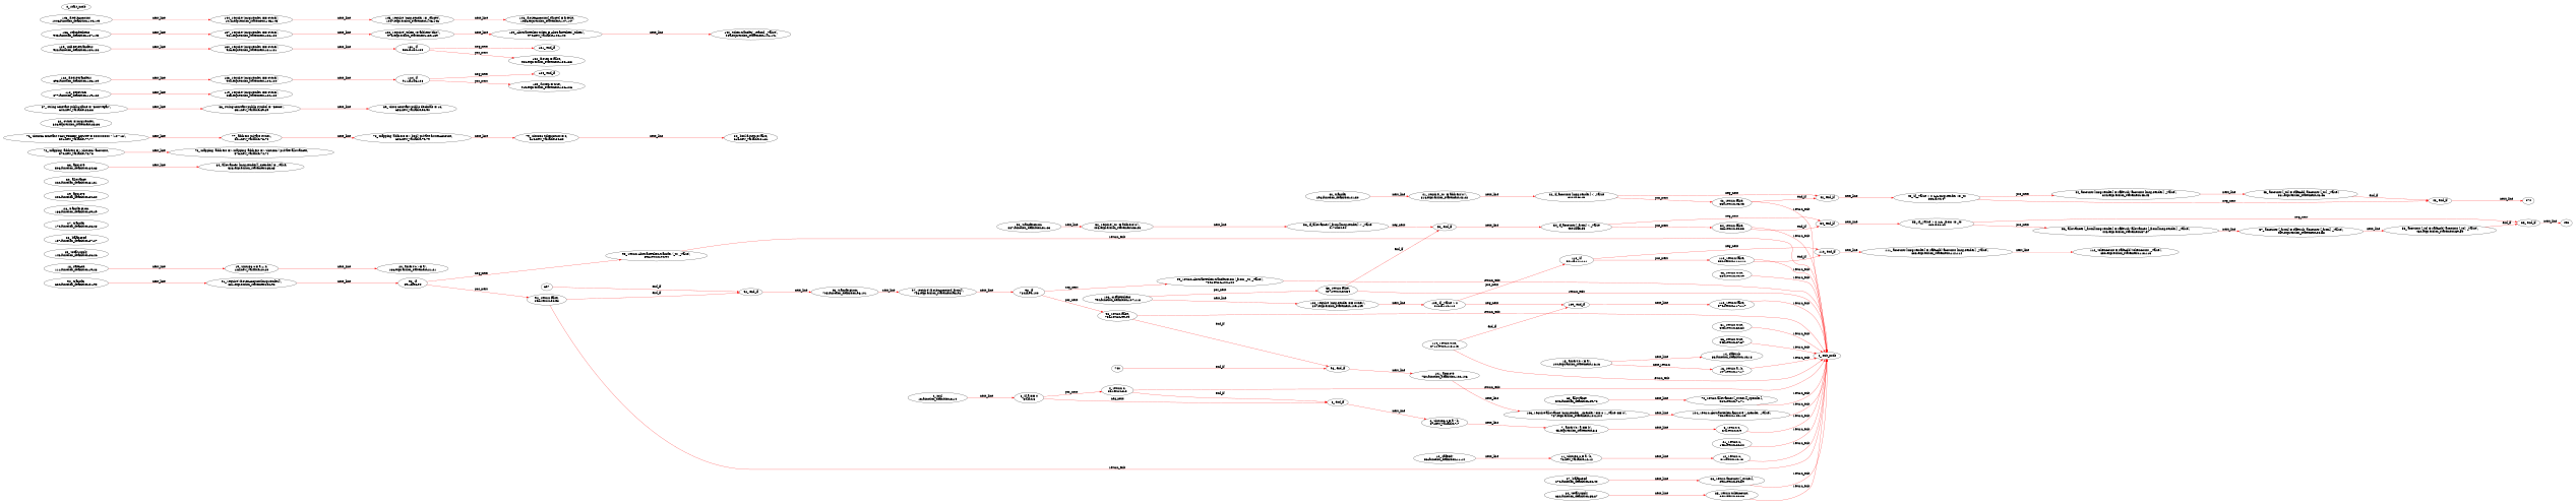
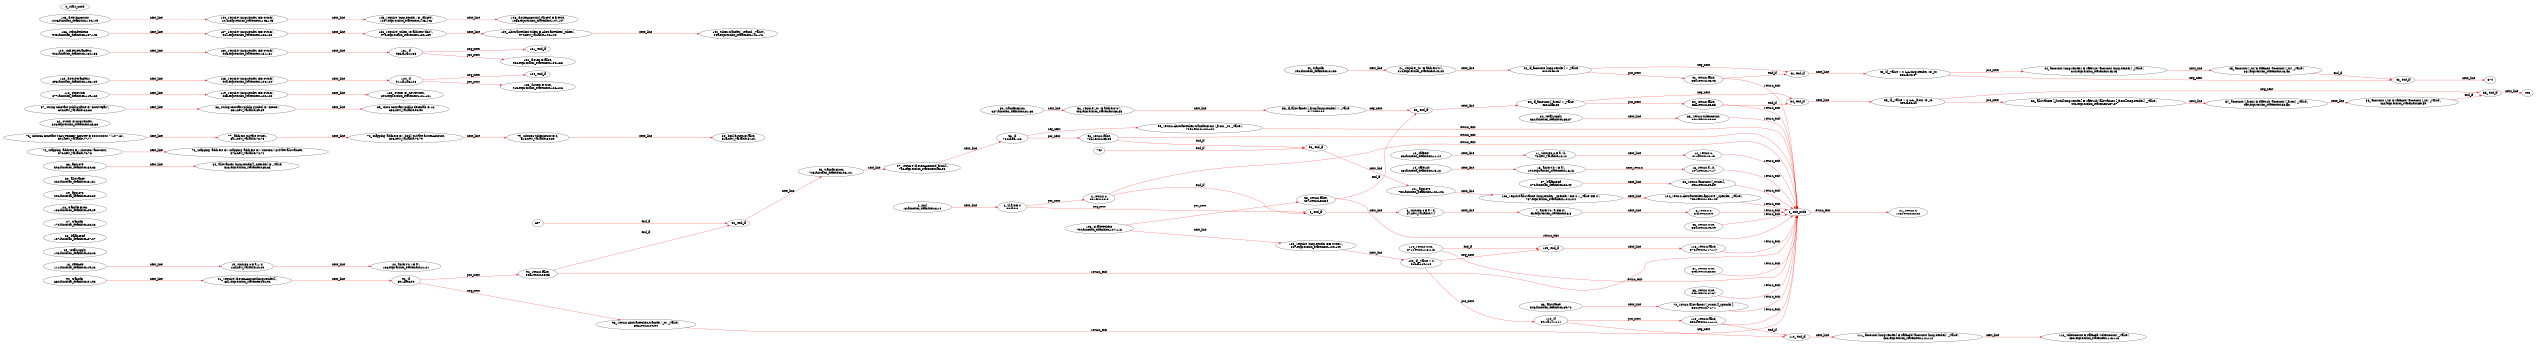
  digraph {
    rankdir=LR
    node [type_label=expression_statement]
    edge [color=red controlflow_type=next_line edge_type=CFG_edge]
    n1 [label="2_ mul\n13-function_definition-3-10" type_label=function_definition]
    n2 [label="3_ if_a == 0\n30-if-4-6" type_label=if]
    n3 [label="3_ end_if" type_label=end_if]
    n4 [label="4_ return 0;\n35-return-5-5" type_label=return]
    n5 [label="6_ uint256 c = a * b;\n37-new_variable-7-7" type_label=new_variable]
    n6 [label="0_ exit_node" type_label=exit]
    n7 [label="7_ assert(c / a == b);\n45-expression_statement-8-8"]
    n8 [label="8_ return c;\n54-return-9-9" type_label=return]
    n9 [label="10_ safeDiv\n56-function_definition-11-14" type_label=function_definition]
    n10 [label="11_ uint256 c = a / b;\n73-new_variable-12-12" type_label=new_variable]
    n11 [label="12_ return c;\n81-return-13-13" type_label=return]
    n12 [label="14_ safeSub\n83-function_definition-15-18" type_label=function_definition]
    n13 [label="15_ assert(b <= a);\n100-expression_statement-16-16"]
    n14 [label="16_ return a - b;\n107-return-17-17" type_label=return]
    n15 [label="18_ safeAdd\n111-function_definition-19-23" type_label=function_definition]
    n16 [label="19_ uint256 c = a + b;\n128-new_variable-20-20" type_label=new_variable]
    n17 [label="20_ assert(c >= a);\n136-expression_statement-21-21"]
    n18 [label="21_ return c;\n143-return-22-22" type_label=return]
    n19 [label="25_ totalSupply\n148-function_definition-26-26" type_label=function_definition]
    n20 [label="26_ balanceOf\n157-function_definition-27-27" type_label=function_definition]
    n21 [label="27_ transfer\n170-function_definition-28-28" type_label=function_definition]
    n22 [label="28_ transferFrom\n186-function_definition-29-29" type_label=function_definition]
    n23 [label="29_ approve\n206-function_definition-30-30" type_label=function_definition]
    n24 [label="30_ allowance\n222-function_definition-31-31" type_label=function_definition]
    n25 [label="37_ balanceOf\n278-function_definition-38-40" type_label=function_definition]
    n26 [label="38_ return accounts [_owner];\n292-return-39-39" type_label=return]
    n27 [label="40_ transfer\n296-function_definition-41-50" type_label=function_definition]
    n28 [label="41_ require(_to != address(0));\n313-expression_statement-42-42"]
    n29 [label="42_ if_accounts [msg.sender] < _value\n322-if-43-43" type_label=if]
    n30 [label="42_ end_if" type_label=end_if]
    n31 [label="42_ return false;\n330-return-43-43" type_label=return]
    n32 [label="43_ if__value > 0 && msg.sender != _to\n333-if-44-47" type_label=if]
    n33 [label="43_ end_if" type_label=end_if]
    n34 [label="44_ accounts [msg.sender] = safeSub (accounts [msg.sender], _value);\n344-expression_statement-45-45"]
    374 [type_label=""]
    n36 [label="45_ accounts [_to] = safeAdd (accounts [_to], _value);\n361-expression_statement-46-46"]
    n37 [label="48_ return true;\n384-return-49-49" type_label=return]
    n38 [label="50_ transferFrom\n387-function_definition-51-63" type_label=function_definition]
    n39 [label="52_ require(_to != address(0));\n408-expression_statement-53-53"]
    n40 [label="53_ if_allowances [_from][msg.sender] < _value\n417-if-54-54" type_label=if]
    n41 [label="53_ end_if" type_label=end_if]
    n42 [label="54_ if_accounts [_from] < _value\n430-if-55-55" type_label=if]
    n43 [label="53_ return false;\n427-return-54-54" type_label=return]
    n44 [label="54_ end_if" type_label=end_if]
    n45 [label="54_ return false;\n436-return-55-55" type_label=return]
    n46 [label="55_ if__value > 0 && _from != _to\n439-if-56-60" type_label=if]
    n47 [label="55_ end_if" type_label=end_if]
    n48 [label="56_ allowances [_from][msg.sender] = safeSub (allowances [_from][msg.sender], _value);\n448-expression_statement-57-57"]
    495 [type_label=""]
    n50 [label="57_ accounts [_from] = safeSub (accounts [_from], _value);\n469-expression_statement-58-58"]
    n51 [label="58_ accounts [_to] = safeAdd (accounts [_to], _value);\n482-expression_statement-59-59"]
    n52 [label="61_ return true;\n503-return-62-62" type_label=return]
    n53 [label="63_ approve\n506-function_definition-64-68" type_label=function_definition]
    n54 [label="64_ allowances [msg.sender][_spender] = _value;\n523-expression_statement-65-65"]
    n55 [label="66_ return true;\n543-return-67-67" type_label=return]
    n56 [label="68_ allowance\n546-function_definition-69-72" type_label=function_definition]
    n57 [label="70_ return allowances [_owner][_spender];\n564-return-71-71" type_label=return]
    n58 [label="72_ mapping (address => uint256) accounts;\n570-new_variable-73-73" type_label=new_variable]
    n59 [label="73_ mapping (address => mapping (address => uint256)) private allowances;\n576-new_variable-74-74" type_label=new_variable]
    n60 [label="76_ uint256 constant MAX_TOKEN_COUNT = 300000000 * (10**18);\n591-new_variable-77-77" type_label=new_variable]
    n61 [label="77_ address private owner;\n601-new_variable-78-78" type_label=new_variable]
    n62 [label="78_ mapping (address => bool) private frozenAccount;\n606-new_variable-79-79" type_label=new_variable]
    n63 [label="79_ uint256 tokenCount = 0;\n613-new_variable-80-80" type_label=new_variable]
    n64 [label="80_ bool frozen = false;\n618-new_variable-81-81" type_label=new_variable]
    n65 [label="82_ owner = msg.sender;\n626-expression_statement-83-83"]
    n66 [label="84_ totalSupply\n632-function_definition-85-87" type_label=function_definition]
    n67 [label="85_ return tokenCount;\n642-return-86-86" type_label=return]
    n68 [label="87_ string constant public name = \"Bossvegas\";\n644-new_variable-88-88" type_label=new_variable]
    n69 [label="88_ string constant public symbol = \"BOCO\";\n651-new_variable-89-89" type_label=new_variable]
    n70 [label="89_ uint8 constant public decimals = 18;\n658-new_variable-90-90" type_label=new_variable]
    n71 [label="90_ transfer\n664-function_definition-91-95" type_label=function_definition]
    n72 [label="91_ require(!frozenAccount[msg.sender]);\n681-expression_statement-92-92"]
    n73 [label="92_ if\n691-if-93-94" type_label=if]
    n74 [label="92_ return false;\n693-return-93-93" type_label=return]
    n75 [label="93_ return AbstractToken.transfer (_to, _value);\n696-return-94-94" type_label=return]
    n76 [label="92_ end_if" type_label=end_if]
    n77 [label="95_ transferFrom\n705-function_definition-96-101" type_label=function_definition]
    n78 [label="97_ require(!frozenAccount[_from]);\n726-expression_statement-98-98"]
    n79 [label="98_ if\n734-if-99-100" type_label=if]
    n80 [label="98_ return false;\n736-return-99-99" type_label=return]
    n81 [label="99_ return AbstractToken.transferFrom (_from, _to, _value);\n739-return-100-100" type_label=return]
    n82 [label="98_ end_if" type_label=end_if]
    n83 [label="101_ approve\n750-function_definition-102-106" type_label=function_definition]
    n84 [label="103_ require(allowance (msg.sender, _spender) == 0 || _value == 0);\n767-expression_statement-104-104"]
    n85 [label="104_ return AbstractToken.approve (_spender, _value);\n785-return-105-105" type_label=return]
    n86 [label="106_ createTokens\n794-function_definition-107-118" type_label=function_definition]
    n87 [label="108_ require (msg.sender == owner);\n807-expression_statement-109-109"]
    n88 [label="109_ if__value > 0\n816-if-110-116" type_label=if]
    n89 [label="109_ end_if" type_label=end_if]
    n90 [label="110_ if\n821-if-111-111" type_label=if]
    n91 [label="116_ return false;\n874-return-117-117" type_label=return]
    n92 [label="110_ end_if" type_label=end_if]
    n93 [label="110_ return false;\n830-return-111-111" type_label=return]
    n94 [label="111_ accounts [msg.sender] = safeAdd (accounts [msg.sender], _value);\n833-expression_statement-112-112"]
    n95 [label="112_ tokenCount = safeAdd (tokenCount, _value);\n850-expression_statement-113-113"]
    n96 [label="114_ return true;\n871-return-115-115" type_label=return]
    n97 [label="118_ setOwner\n877-function_definition-119-122" type_label=function_definition]
    n98 [label="119_ require (msg.sender == owner);\n885-expression_statement-120-120"]
+   n99 [label="120_ owner = _newOwner;\n894-expression_statement-121-121"]
    n100 [label="122_ freezeTransfers\n898-function_definition-123-129" type_label=function_definition]
    n101 [label="123_ require (msg.sender == owner);\n902-expression_statement-124-124"]
    n102 [label="124_ if\n911-if-125-128" type_label=if]
    n103 [label="124_ end_if" type_label=end_if]
    n104 [label="125_ frozen = true;\n915-expression_statement-126-126"]
    n105 [label="129_ unfreezeTransfers\n922-function_definition-130-136" type_label=function_definition]
    n106 [label="130_ require (msg.sender == owner);\n926-expression_statement-131-131"]
    n107 [label="131_ if\n935-if-132-135" type_label=if]
    n108 [label="131_ end_if" type_label=end_if]
    n109 [label="132_ frozen = false;\n938-expression_statement-133-133"]
    n110 [label="136_ refundTokens\n945-function_definition-137-143" type_label=function_definition]
    n111 [label="137_ require (msg.sender == owner);\n961-expression_statement-138-138"]
    n112 [label="138_ require(_token != address(this));\n970-expression_statement-139-139"]
    n113 [label="139_ AbstractToken token = AbstractToken(_token);\n979-new_variable-140-140" type_label=new_variable]
    n114 [label="140_ token.transfer(_refund, _value);\n989-expression_statement-141-141"]
    n115 [label="143_ freezeAccount\n1006-function_definition-144-149" type_label=function_definition]
    n116 [label="144_ require (msg.sender == owner);\n1018-expression_statement-145-145"]
    n117 [label="145_ require (msg.sender != _target);\n1027-expression_statement-146-146"]
    n118 [label="146_ frozenAccount[_target] = freeze;\n1036-expression_statement-147-147"]
    n119 [label="0_ start_node" type_label=start]
    697 [type_label=""]
    740 [type_label=""]
    n1 -> n2 [label=next_line]
    n2 -> n3 [controlflow_type=neg_next label=neg_next]
    n2 -> n4 [controlflow_type=pos_next label=pos_next]
    n3 -> n5 [label=next_line]
    n4 -> n3 [controlflow_type=end_if label=end_if]
    n4 -> n6 [controlflow_type=return_exit label=return_exit]
    n5 -> n7 [label=next_line]
    n7 -> n8 [label=next_line]
    n8 -> n6 [controlflow_type=return_exit label=return_exit]
    n9 -> n10 [label=next_line]
    n10 -> n11 [label=next_line]
    n11 -> n6 [controlflow_type=return_exit label=return_exit]
-   n13 -> n12 [label=next_line]
+   n12 -> n13 [label=next_line]
    n13 -> n14 [label=next_return]
    n14 -> n6 [controlflow_type=return_exit label=return_exit]
    n15 -> n16 [label=next_line]
    n16 -> n17 [label=next_line]
-   n18 -> n6 [controlflow_type=return_exit label=return_exit]
+   n6 -> n18 [controlflow_type=return_exit label=return_exit]
    n25 -> n26 [label=next_line]
    n26 -> n6 [controlflow_type=return_exit label=return_exit]
    n27 -> n28 [label=next_line]
    n28 -> n29 [label=next_line]
    n29 -> n30 [controlflow_type=neg_next label=neg_next]
    n29 -> n31 [controlflow_type=pos_next label=pos_next]
    n30 -> n32 [label=next_line]
    n31 -> n6 [controlflow_type=return_exit label=return_exit]
    n31 -> n30 [controlflow_type=end_if label=end_if]
    n32 -> n33 [controlflow_type=neg_next label=neg_next]
    n32 -> n34 [controlflow_type=pos_next label=pos_next]
    n33 -> 374 [label=next_line]
    n34 -> n36 [label=next_line]
    n36 -> n33 [controlflow_type=end_if label=end_if]
    n37 -> n6 [controlflow_type=return_exit label=return_exit]
    n38 -> n39 [label=next_line]
    n39 -> n40 [label=next_line]
    n40 -> n41 [controlflow_type=neg_next label=neg_next]
    n41 -> n42 [label=next_line]
    n42 -> n44 [controlflow_type=neg_next label=neg_next]
    n42 -> n45 [controlflow_type=pos_next label=pos_next]
    n43 -> n6 [controlflow_type=return_exit label=return_exit]
    n43 -> n41 [controlflow_type=end_if label=end_if]
    n44 -> n46 [label=next_line]
    n45 -> n6 [controlflow_type=return_exit label=return_exit]
    n45 -> n44 [controlflow_type=end_if label=end_if]
    n46 -> n47 [controlflow_type=neg_next label=neg_next]
    n46 -> n48 [controlflow_type=pos_next label=pos_next]
    n47 -> 495 [label=next_line]
    n48 -> n50 [label=next_line]
    n50 -> n51 [label=next_line]
    n51 -> n47 [controlflow_type=end_if label=end_if]
    n52 -> n6 [controlflow_type=return_exit label=return_exit]
    n53 -> n54 [label=next_line]
    n55 -> n6 [controlflow_type=return_exit label=return_exit]
    n56 -> n57 [label=next_line]
    n57 -> n6 [controlflow_type=return_exit label=return_exit]
    n58 -> n59 [label=next_line]
    n60 -> n61 [label=next_line]
    n61 -> n62 [label=next_line]
    n62 -> n63 [label=next_line]
    n63 -> n64 [label=next_line]
    n66 -> n67 [label=next_line]
    n67 -> n6 [controlflow_type=return_exit label=return_exit]
    n68 -> n69 [label=next_line]
    n69 -> n70 [label=next_line]
    n71 -> n72 [label=next_line]
    n72 -> n73 [label=next_line]
    n73 -> n74 [controlflow_type=pos_next label=pos_next]
    n73 -> n75 [controlflow_type=neg_next label=neg_next]
    n74 -> n6 [controlflow_type=return_exit label=return_exit]
    n74 -> n76 [controlflow_type=end_if label=end_if]
    n75 -> n6 [controlflow_type=return_exit label=return_exit]
    n76 -> n77 [label=next_line]
    n77 -> n78 [label=next_line]
    n78 -> n79 [label=next_line]
    n79 -> n80 [controlflow_type=pos_next label=pos_next]
    n79 -> n81 [controlflow_type=neg_next label=neg_next]
    n80 -> n6 [controlflow_type=return_exit label=return_exit]
    n80 -> n82 [controlflow_type=end_if label=end_if]
    n81 -> n6 [controlflow_type=return_exit label=return_exit]
    n82 -> n83 [label=next_line]
    n83 -> n84 [label=next_line]
    n84 -> n85 [label=next_line]
    n85 -> n6 [controlflow_type=return_exit label=return_exit]
    n86 -> n43 [controlflow_type=pos_next label=pos_next]
    n86 -> n87 [label=next_line]
    n87 -> n88 [label=next_line]
    n88 -> n89 [controlflow_type=neg_next label=neg_next]
    n88 -> n90 [controlflow_type=pos_next label=pos_next]
    n89 -> n91 [label=next_line]
    n90 -> n92 [controlflow_type=neg_next label=neg_next]
    n90 -> n93 [controlflow_type=pos_next label=pos_next]
    n91 -> n6 [controlflow_type=return_exit label=return_exit]
    n92 -> n94 [label=next_line]
    n93 -> n6 [controlflow_type=return_exit label=return_exit]
    n93 -> n92 [controlflow_type=end_if label=end_if]
    n94 -> n95 [label=next_line]
    n96 -> n6 [controlflow_type=return_exit label=return_exit]
    n96 -> n89 [controlflow_type=end_if label=end_if]
    n97 -> n98 [label=next_line]
+   n98 -> n99 [label=next_line]
    n100 -> n101 [label=next_line]
    n101 -> n102 [label=next_line]
    n102 -> n103 [controlflow_type=neg_next label=neg_next]
    n102 -> n104 [controlflow_type=pos_next label=pos_next]
    n105 -> n106 [label=next_line]
    n106 -> n107 [label=next_line]
    n107 -> n108 [controlflow_type=neg_next label=neg_next]
    n107 -> n109 [controlflow_type=pos_next label=pos_next]
    n110 -> n111 [label=next_line]
    n111 -> n112 [label=next_line]
    n112 -> n113 [label=next_line]
    n113 -> n114 [label=next_line]
    n115 -> n116 [label=next_line]
    n116 -> n117 [label=next_line]
    n117 -> n118 [label=next_line]
    697 -> n76 [controlflow_type=end_if label=end_if]
    740 -> n82 [controlflow_type=end_if label=end_if]
  }
